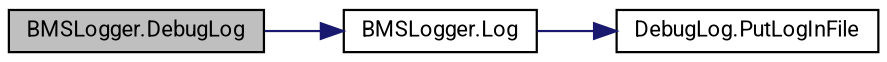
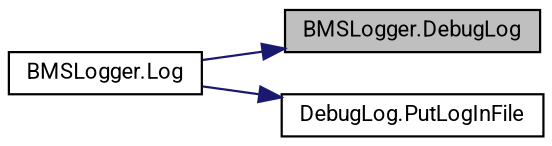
  digraph {
    fontname=Roboto
    rankdir=LR
    node [color=black fillcolor=white fontname=Roboto fontsize=10 shape=record style=filled]
    edge [color=midnightblue fontname=Roboto fontsize=10 labelfontname=Helvetica labelfontsize=10 style=solid]
    n1 [fillcolor=grey75 fontcolor=black height=0.2 label="BMSLogger.DebugLog" width=0.4]
    n2 [height=0.2 label="BMSLogger.Log" width=0.4]
    n3 [height=0.2 label="DebugLog.PutLogInFile" width=0.4]
-   n1 -> n2
+   n2 -> n1
    n2 -> n3
  }
